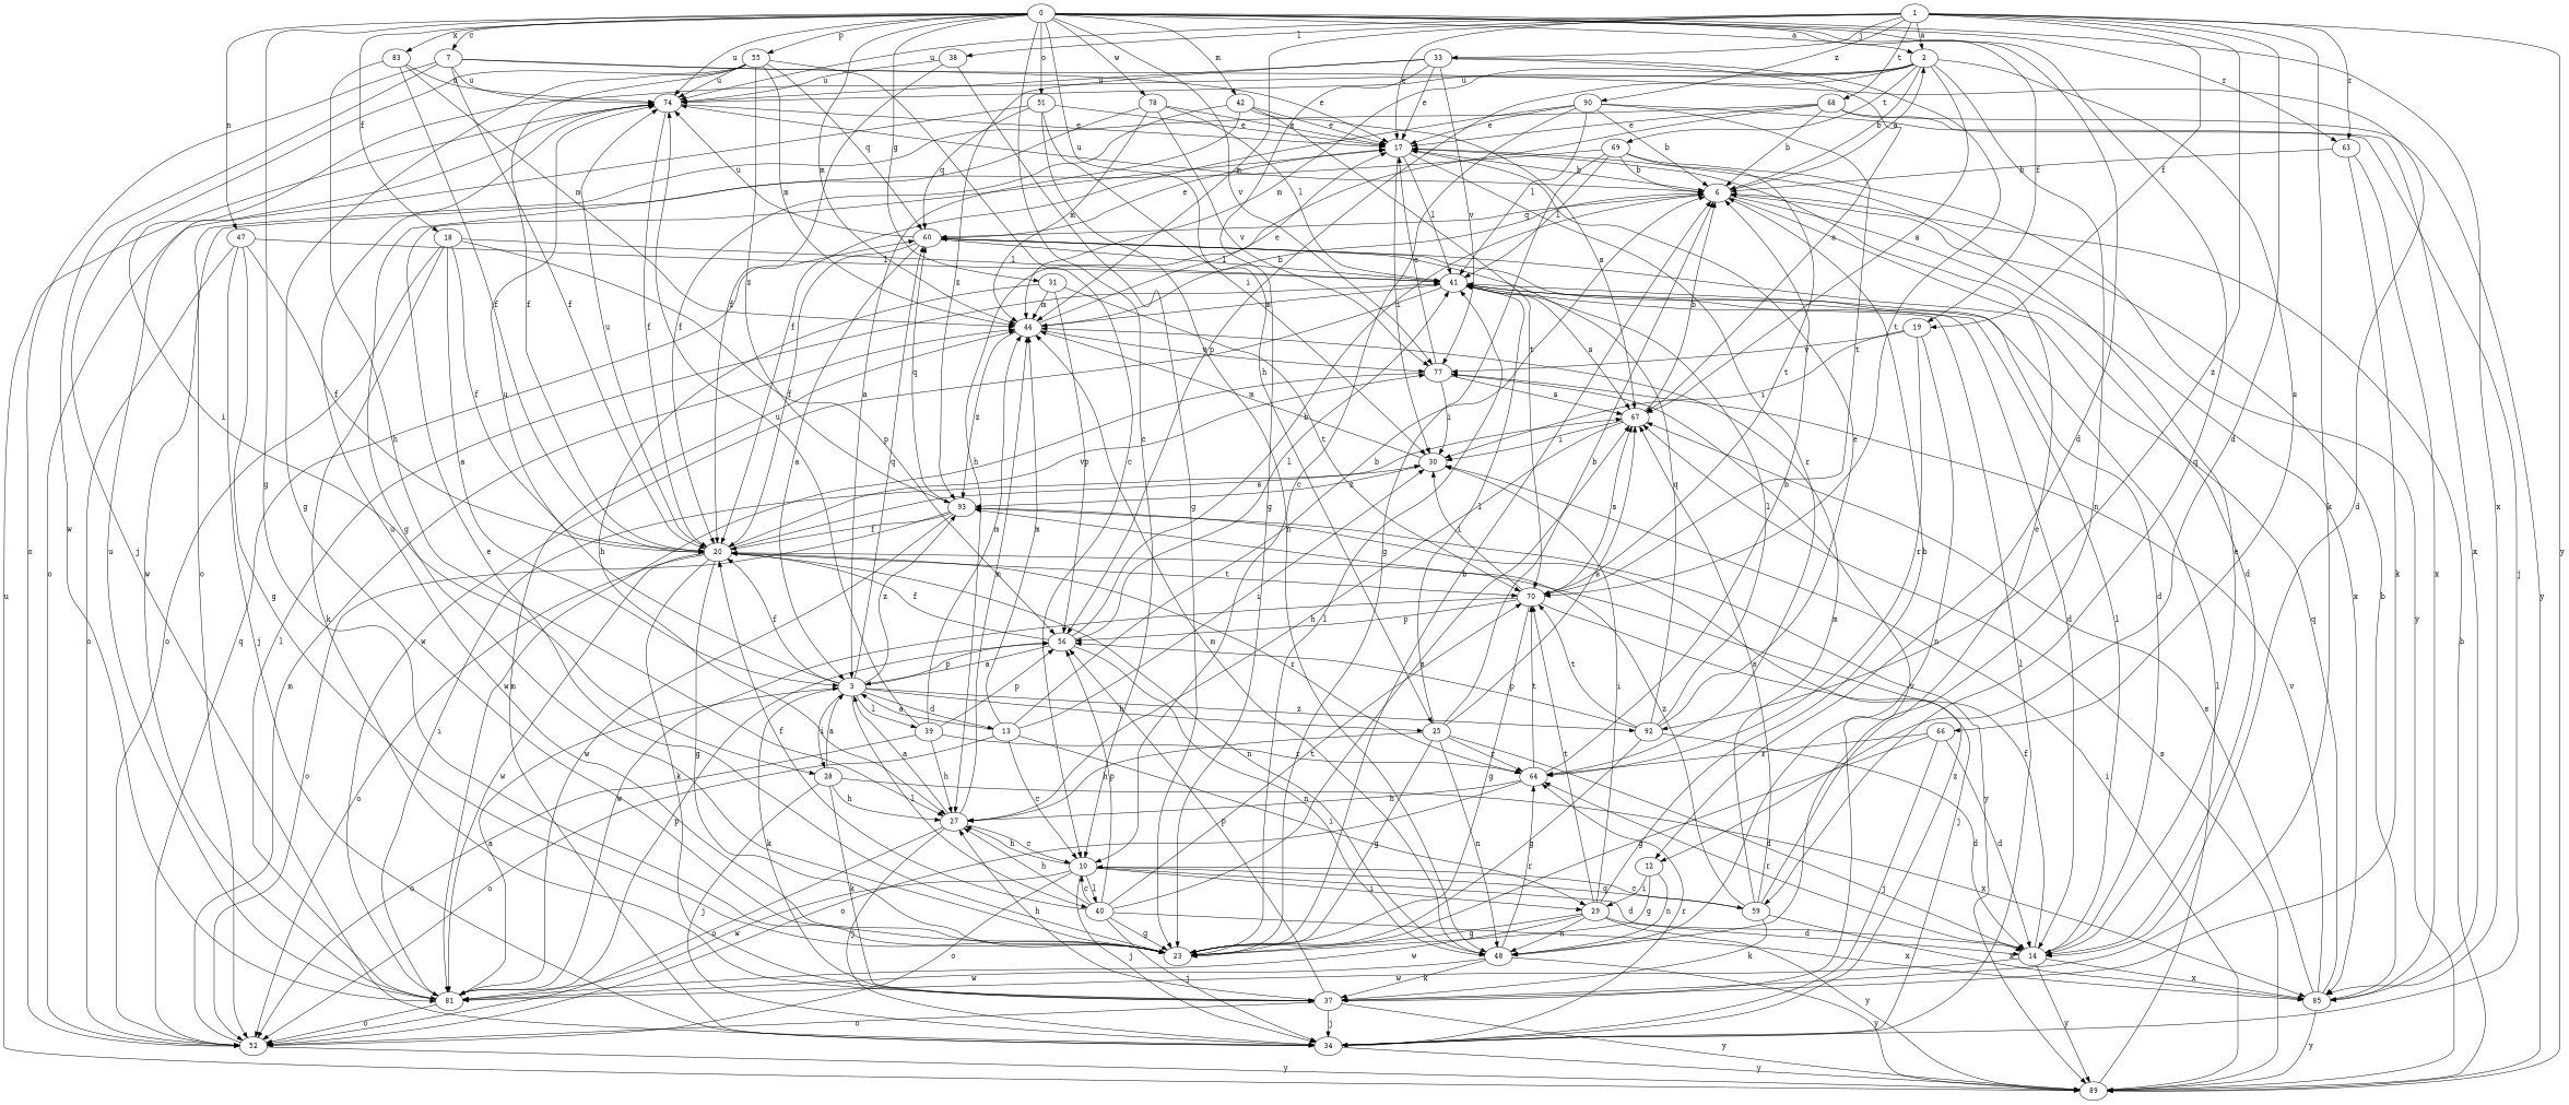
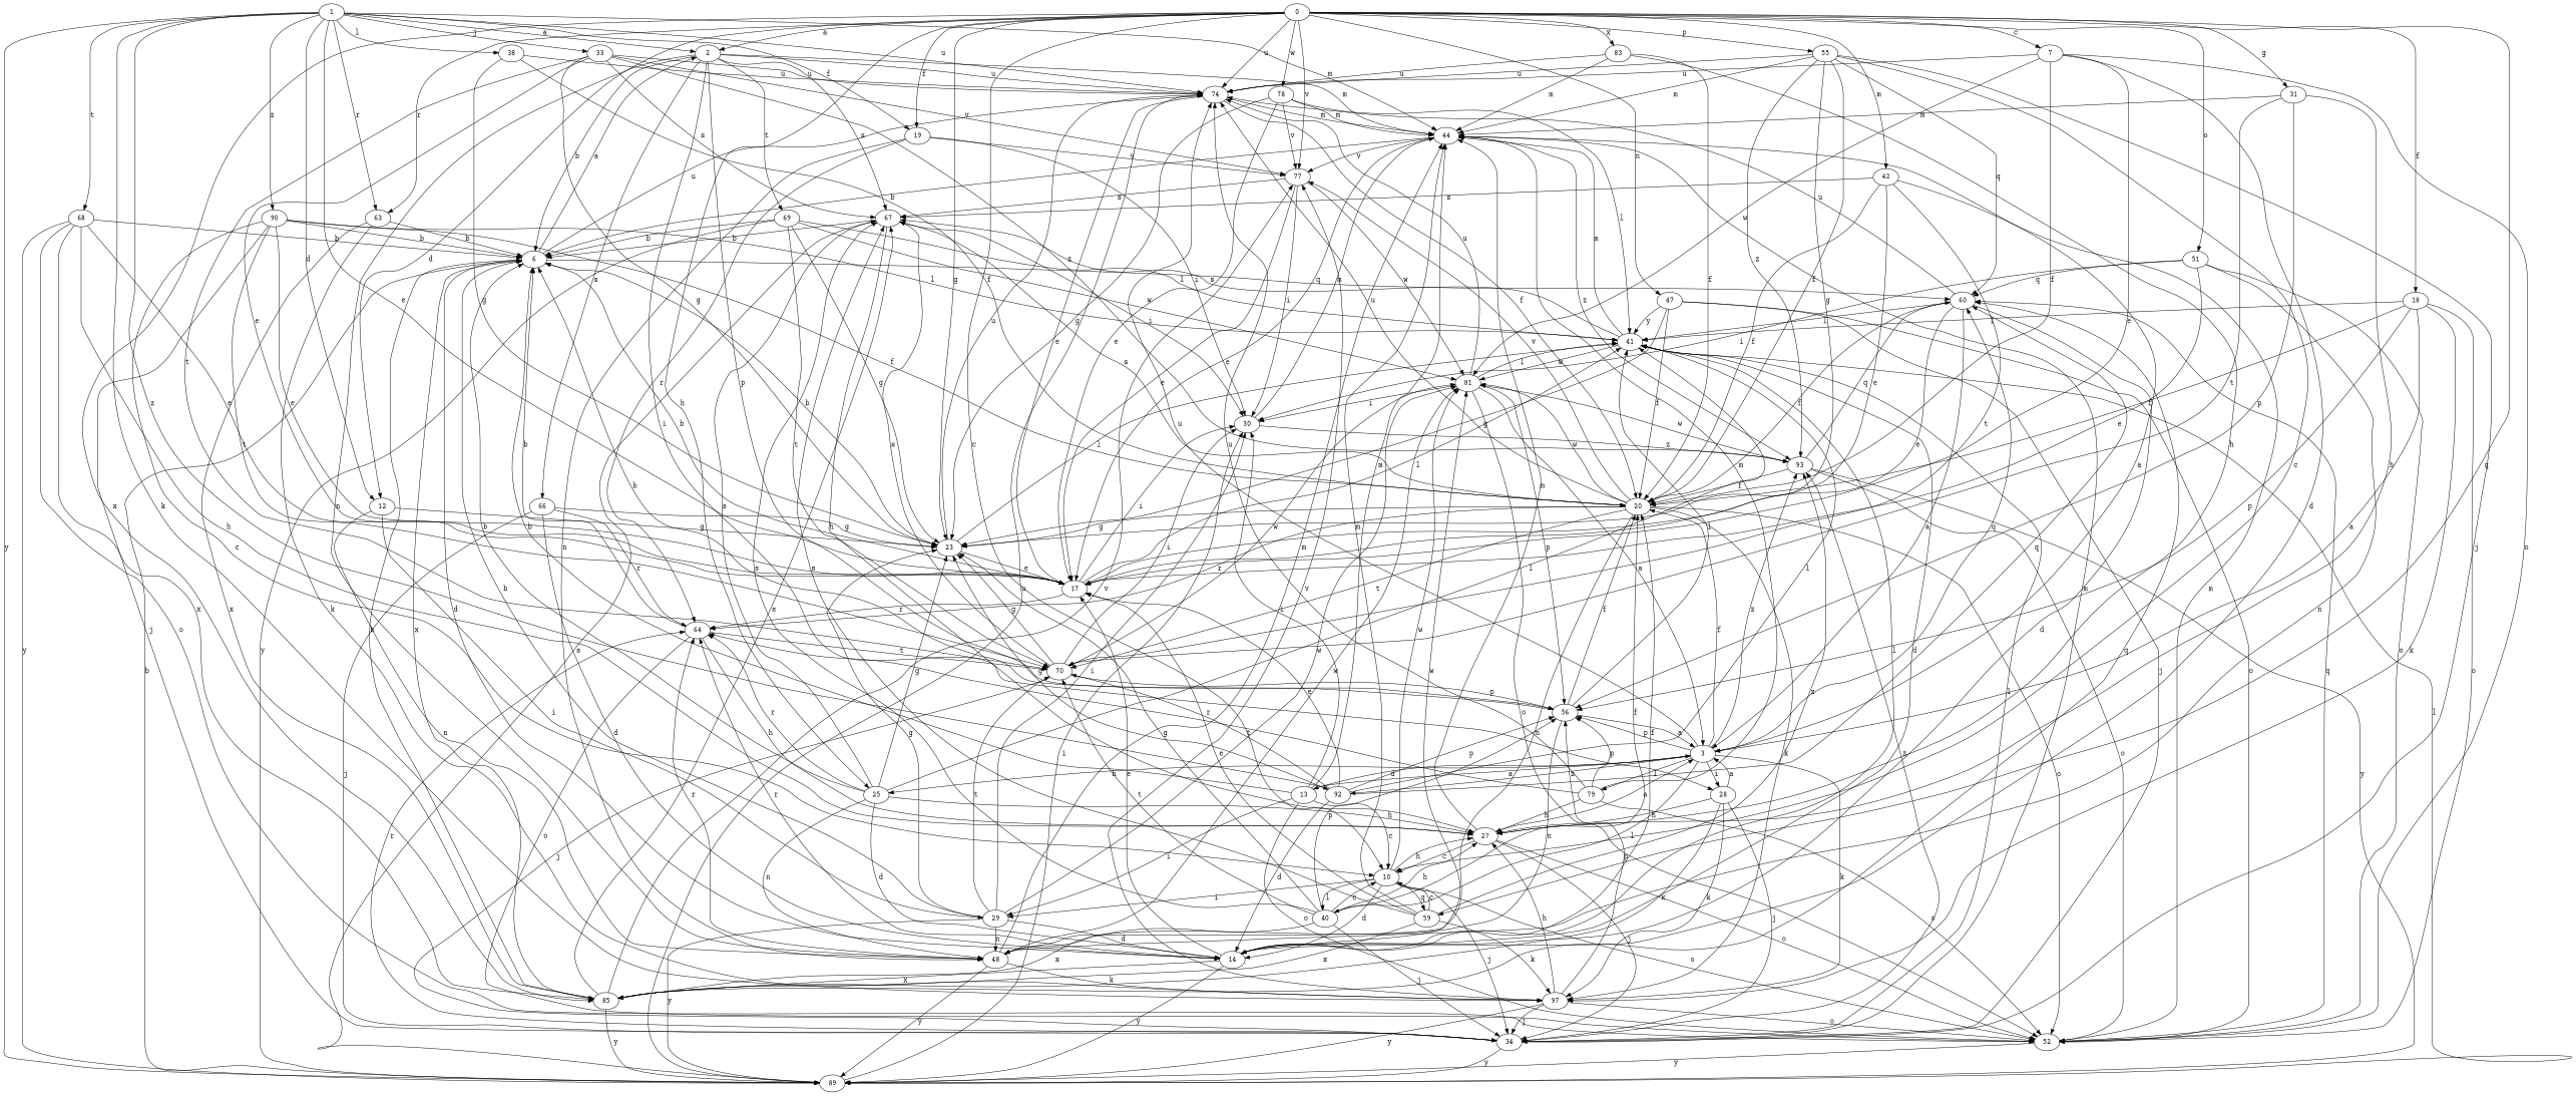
  strict digraph {
    fontname="Courier Prime"
    node [fontname="Courier Prime"]
    edge [fontname="Courier Prime"]
    0
    2
    7
    10
    12
    18
    19
    n8 [label=31]
    23
    25
    42
    47
    51
    55
    59
    63
    74
    77
    78
    83
    85
    44
    6
    28
    48
    56
    66
    67
    69
    17
    20
    14
    52
    81
    40
    27
    29
    34
-   37
+   37 [label=97]
    3
    41
    30
    64
    70
    60
    93
    89
    1
    33
    38
    68
    90
    92
    13
-   39
+   39 [label=79]
    0 -> 2 [label=a]
    0 -> 7 [label=c]
    0 -> 10 [label=c]
    0 -> 12 [label=d]
    0 -> 18 [label=f]
    0 -> 19 [label=f]
    0 -> n8 [label=g]
    0 -> 23 [label=g]
    0 -> 25 [label=h]
    0 -> 42 [label=m]
    0 -> 47 [label=n]
    0 -> 51 [label=o]
    0 -> 55 [label=p]
    0 -> 59 [label=q]
    0 -> 63 [label=r]
    0 -> 74 [label=u]
    0 -> 77 [label=v]
    0 -> 78 [label=w]
    0 -> 83 [label=x]
    0 -> 85 [label=x]
    2 -> 74 [label=u]
    2 -> 44 [label=m]
    2 -> 6 [label=b]
    2 -> 28 [label=i]
    2 -> 48 [label=n]
    2 -> 56 [label=p]
    2 -> 66 [label=s]
    2 -> 67 [label=s]
    2 -> 69 [label=t]
    7 -> 74 [label=u]
    7 -> 17 [label=e]
    7 -> 20 [label=f]
    7 -> 14 [label=d]
    7 -> 52 [label=o]
    7 -> 81 [label=w]
    10 -> 59 [label=q]
    10 -> 14 [label=d]
    10 -> 52 [label=o]
    10 -> 81 [label=w]
    10 -> 40 [label=l]
    10 -> 27 [label=h]
    10 -> 29 [label=i]
    10 -> 34 [label=j]
    12 -> 23 [label=g]
    12 -> 48 [label=n]
    12 -> 29 [label=i]
    18 -> 56 [label=p]
    18 -> 20 [label=f]
    18 -> 52 [label=o]
    18 -> 37 [label=k]
    18 -> 3 [label=a]
    18 -> 41 [label=l]
    19 -> 77 [label=v]
    19 -> 48 [label=n]
    19 -> 30 [label=i]
    19 -> 64 [label=r]
    n8 -> 44 [label=m]
    n8 -> 56 [label=p]
    n8 -> 27 [label=h]
    n8 -> 70 [label=t]
    23 -> 74 [label=u]
    23 -> 6 [label=b]
    23 -> 17 [label=e]
    23 -> 41 [label=l]
    25 -> 23 [label=g]
    25 -> 6 [label=b]
    25 -> 48 [label=n]
    25 -> 67 [label=s]
    25 -> 14 [label=d]
    25 -> 27 [label=h]
    25 -> 41 [label=l]
    25 -> 64 [label=r]
    42 -> 67 [label=s]
    42 -> 17 [label=e]
    42 -> 20 [label=f]
    42 -> 3 [label=a]
    42 -> 70 [label=t]
    47 -> 23 [label=g]
    47 -> 20 [label=f]
    47 -> 52 [label=o]
    47 -> 34 [label=j]
-   47 -> 41 [label=l]
+   47 -> 41 [label=y]
    51 -> 48 [label=n]
    51 -> 17 [label=e]
    51 -> 52 [label=o]
    51 -> 30 [label=i]
    51 -> 60 [label=q]
    55 -> 10 [label=c]
    55 -> 23 [label=g]
    55 -> 74 [label=u]
    55 -> 44 [label=m]
    55 -> 20 [label=f]
    55 -> 34 [label=j]
    55 -> 60 [label=q]
    55 -> 93 [label=z]
    59 -> 10 [label=c]
    59 -> 85 [label=x]
    59 -> 44 [label=m]
    59 -> 67 [label=s]
    59 -> 17 [label=e]
    59 -> 37 [label=k]
    59 -> 93 [label=z]
    63 -> 85 [label=x]
    63 -> 6 [label=b]
    63 -> 37 [label=k]
-   0 -> 44 [label=m]
+   74 -> 44 [label=m]
    74 -> 17 [label=e]
    74 -> 20 [label=f]
    77 -> 67 [label=s]
    77 -> 17 [label=e]
    77 -> 81 [label=w]
    77 -> 30 [label=i]
    78 -> 23 [label=g]
    78 -> 77 [label=v]
    78 -> 44 [label=m]
    78 -> 17 [label=e]
    78 -> 41 [label=l]
    83 -> 74 [label=u]
    83 -> 44 [label=m]
    83 -> 20 [label=f]
    83 -> 27 [label=h]
    85 -> 77 [label=v]
    85 -> 6 [label=b]
    85 -> 67 [label=s]
    85 -> 60 [label=q]
    85 -> 89 [label=y]
    44 -> 77 [label=v]
    44 -> 6 [label=b]
    44 -> 17 [label=e]
    44 -> 93 [label=z]
    6 -> 2 [label=a]
    6 -> 74 [label=u]
    6 -> 85 [label=x]
    6 -> 14 [label=d]
    6 -> 60 [label=q]
    28 -> 85 [label=x]
    28 -> 27 [label=h]
    28 -> 34 [label=j]
    28 -> 37 [label=k]
    28 -> 3 [label=a]
    48 -> 44 [label=m]
    48 -> 81 [label=w]
    48 -> 37 [label=k]
    48 -> 64 [label=r]
    48 -> 89 [label=y]
    56 -> 6 [label=b]
    56 -> 48 [label=n]
    56 -> 20 [label=f]
    56 -> 3 [label=a]
    56 -> 41 [label=l]
    66 -> 23 [label=g]
    66 -> 14 [label=d]
    66 -> 34 [label=j]
    66 -> 64 [label=r]
    67 -> 6 [label=b]
    67 -> 27 [label=h]
    67 -> 30 [label=i]
    69 -> 23 [label=g]
    69 -> 6 [label=b]
    69 -> 81 [label=w]
    69 -> 41 [label=l]
    69 -> 70 [label=t]
    69 -> 89 [label=y]
    17 -> 6 [label=b]
    17 -> 41 [label=l]
    17 -> 30 [label=i]
    17 -> 64 [label=r]
    20 -> 23 [label=g]
    20 -> 74 [label=u]
    20 -> 77 [label=v]
    20 -> 48 [label=n]
    20 -> 67 [label=s]
    20 -> 52 [label=o]
    20 -> 81 [label=w]
    20 -> 37 [label=k]
    20 -> 64 [label=r]
    20 -> 70 [label=t]
    14 -> 85 [label=x]
    14 -> 17 [label=e]
    14 -> 20 [label=f]
    14 -> 81 [label=w]
    14 -> 41 [label=l]
    14 -> 64 [label=r]
    14 -> 89 [label=y]
    52 -> 44 [label=m]
    52 -> 60 [label=q]
    52 -> 89 [label=y]
    81 -> 74 [label=u]
    81 -> 56 [label=p]
    81 -> 52 [label=o]
    81 -> 3 [label=a]
    81 -> 41 [label=l]
    81 -> 30 [label=i]
    40 -> 10 [label=c]
    40 -> 23 [label=g]
    40 -> 85 [label=x]
    40 -> 56 [label=p]
    40 -> 67 [label=s]
    40 -> 20 [label=f]
    40 -> 27 [label=h]
    40 -> 34 [label=j]
    40 -> 70 [label=t]
    27 -> 10 [label=c]
    27 -> 44 [label=m]
    27 -> 52 [label=o]
    27 -> 34 [label=j]
    27 -> 3 [label=a]
    29 -> 23 [label=g]
    29 -> 6 [label=b]
    29 -> 48 [label=n]
    29 -> 14 [label=d]
    29 -> 81 [label=w]
    29 -> 30 [label=i]
    29 -> 70 [label=t]
    29 -> 89 [label=y]
    34 -> 44 [label=m]
    34 -> 41 [label=l]
    34 -> 64 [label=r]
    34 -> 93 [label=z]
    34 -> 89 [label=y]
    37 -> 77 [label=v]
    37 -> 56 [label=p]
    37 -> 52 [label=o]
    37 -> 27 [label=h]
    37 -> 34 [label=j]
    37 -> 89 [label=y]
    3 -> 25 [label=h]
    3 -> 74 [label=u]
    3 -> 28 [label=i]
    3 -> 56 [label=p]
    3 -> 20 [label=f]
    3 -> 40 [label=l]
    3 -> 37 [label=k]
    3 -> 60 [label=q]
    3 -> 93 [label=z]
    3 -> 92 [label=z]
    3 -> 13 [label=d]
    3 -> 39 [label=l]
    41 -> 44 [label=m]
    41 -> 67 [label=s]
    41 -> 14 [label=d]
    41 -> 81 [label=w]
    30 -> 44 [label=m]
    30 -> 93 [label=z]
    64 -> 6 [label=b]
    64 -> 52 [label=o]
    64 -> 27 [label=h]
    64 -> 70 [label=t]
    70 -> 23 [label=g]
    70 -> 56 [label=p]
    70 -> 67 [label=s]
    70 -> 81 [label=w]
    70 -> 34 [label=j]
    70 -> 30 [label=i]
    60 -> 74 [label=u]
    60 -> 17 [label=e]
    60 -> 20 [label=f]
    60 -> 14 [label=d]
    60 -> 3 [label=a]
    60 -> 41 [label=l]
    93 -> 20 [label=f]
    93 -> 52 [label=o]
    93 -> 81 [label=w]
    93 -> 60 [label=q]
    93 -> 89 [label=y]
    89 -> 74 [label=u]
    89 -> 6 [label=b]
    89 -> 67 [label=s]
    89 -> 41 [label=l]
    89 -> 30 [label=i]
    1 -> 2 [label=a]
    1 -> 12 [label=d]
    1 -> 19 [label=f]
    1 -> 63 [label=r]
    1 -> 74 [label=u]
    1 -> 44 [label=m]
    1 -> 17 [label=e]
    1 -> 37 [label=k]
    1 -> 89 [label=y]
    1 -> 33 [label=j]
    1 -> 38 [label=l]
    1 -> 68 [label=t]
    1 -> 90 [label=z]
    1 -> 92 [label=z]
    33 -> 23 [label=g]
    33 -> 74 [label=u]
    33 -> 77 [label=v]
    33 -> 67 [label=s]
    33 -> 17 [label=e]
    33 -> 70 [label=t]
    33 -> 93 [label=z]
    38 -> 23 [label=g]
    38 -> 74 [label=u]
    38 -> 20 [label=f]
    68 -> 85 [label=x]
    68 -> 6 [label=b]
    68 -> 17 [label=e]
    68 -> 52 [label=o]
    68 -> 27 [label=h]
    68 -> 89 [label=y]
    90 -> 10 [label=c]
    90 -> 6 [label=b]
    90 -> 17 [label=e]
    90 -> 20 [label=f]
    90 -> 34 [label=j]
    90 -> 41 [label=l]
    90 -> 70 [label=t]
    92 -> 23 [label=g]
    92 -> 56 [label=p]
    92 -> 17 [label=e]
    92 -> 14 [label=d]
    92 -> 41 [label=l]
    92 -> 70 [label=t]
    92 -> 60 [label=q]
    13 -> 10 [label=c]
    13 -> 44 [label=m]
    13 -> 6 [label=b]
    13 -> 52 [label=o]
    13 -> 29 [label=i]
    13 -> 3 [label=a]
    13 -> 30 [label=i]
    39 -> 74 [label=u]
    39 -> 44 [label=m]
    39 -> 56 [label=p]
    39 -> 52 [label=o]
    39 -> 27 [label=h]
    39 -> 64 [label=r]
  }
